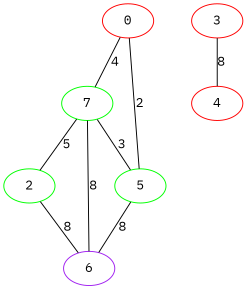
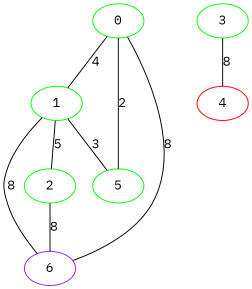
  graph {
    fontname="IBM Plex Mono"
    node [color=green fontname="IBM Plex Mono" weight=1]
    edge [fontname="IBM Plex Mono"]
-   1 [weight=2 label=7]
-   0 [color=red]
+   1 [weight=2]
+   0
    5
    2 [weight=2]
    6 [color=purple weight=4]
-   3 [color=red]
+   3
    4 [color=red]
    1 -- 5 [label=3]
    1 -- 2 [label=5]
    1 -- 6 [label=8]
    0 -- 1 [label=4]
    0 -- 5 [label=2]
-   5 -- 6 [label=8]
+   0 -- 6 [label=8]
    2 -- 6 [label=8]
    3 -- 4 [label=8]
  }
